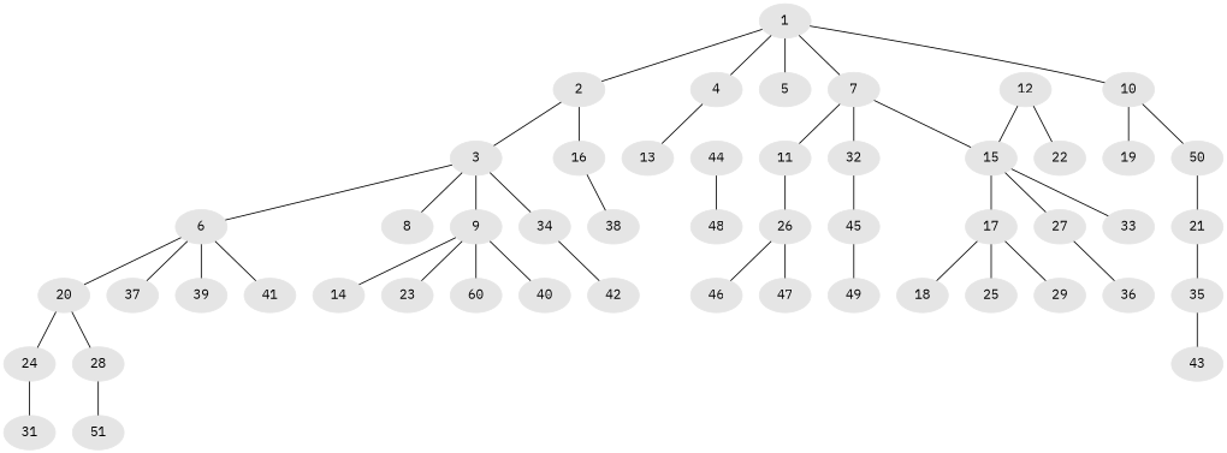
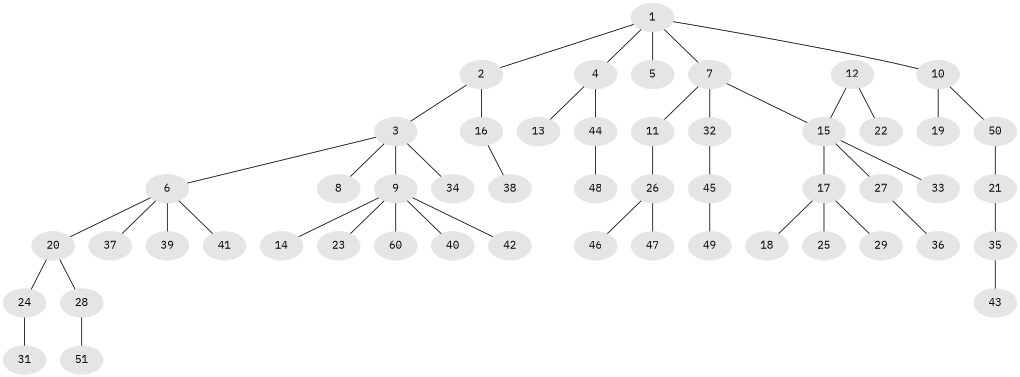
  graph {
    fontname="IBM Plex Mono"
    node [color=gray90 fontname="IBM Plex Mono" style=filled]
    edge [fontname="IBM Plex Mono"]
    1
    2
    4
    5
    7
    10
    3
    16
    13
    44
    11
    32
    15
    19
    50
    6
    8
    9
    34
    38
    20
    37
    39
    41
    14
    23
    n27 [label=60]
    40
    42
    48
    24
    28
    26
    12
    22
    45
    21
    46
    47
    17
    27
    33
    18
    25
    29
    36
    35
    31
    51
    43
    49
    1 -- 2
    1 -- 4
    1 -- 5
    1 -- 7
    1 -- 10
    2 -- 3
    2 -- 16
    4 -- 13
+   4 -- 44
    7 -- 11
    7 -- 32
    7 -- 15
    10 -- 19
    10 -- 50
    3 -- 6
    3 -- 8
    3 -- 9
    3 -- 34
    16 -- 38
    44 -- 48
    11 -- 26
    32 -- 45
    15 -- 17
    15 -- 27
    15 -- 33
    50 -- 21
    6 -- 20
    6 -- 37
    6 -- 39
    6 -- 41
    9 -- 14
    9 -- 23
    9 -- n27
    9 -- 40
-   34 -- 42
+   9 -- 42
    20 -- 24
    20 -- 28
    24 -- 31
    28 -- 51
    26 -- 46
    26 -- 47
    12 -- 15
    12 -- 22
    45 -- 49
    21 -- 35
    17 -- 18
    17 -- 25
    17 -- 29
    27 -- 36
    35 -- 43
  }
